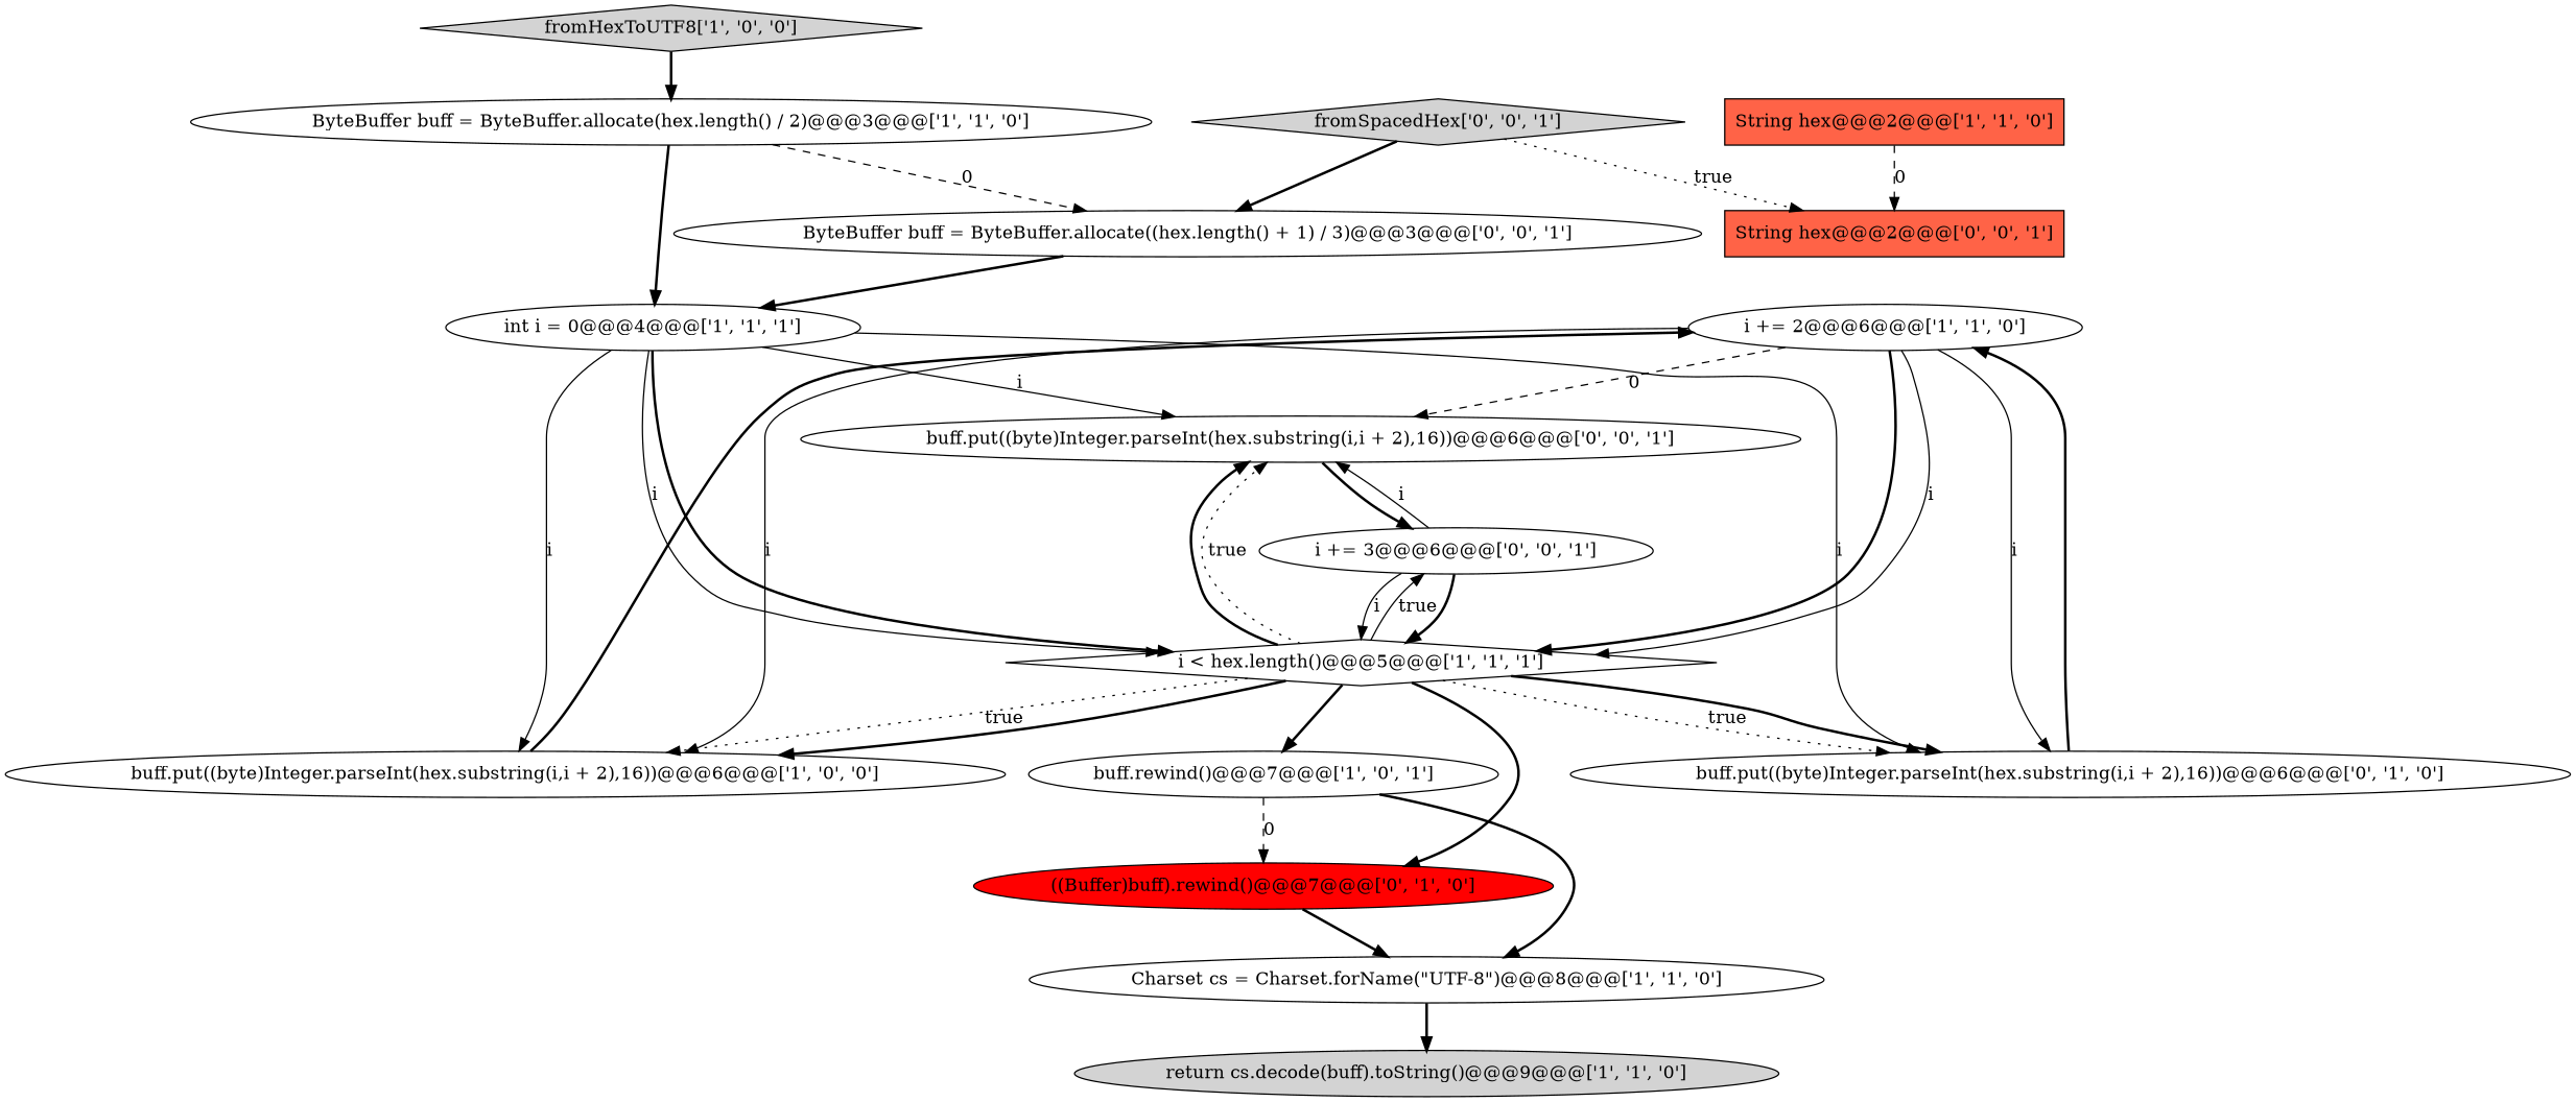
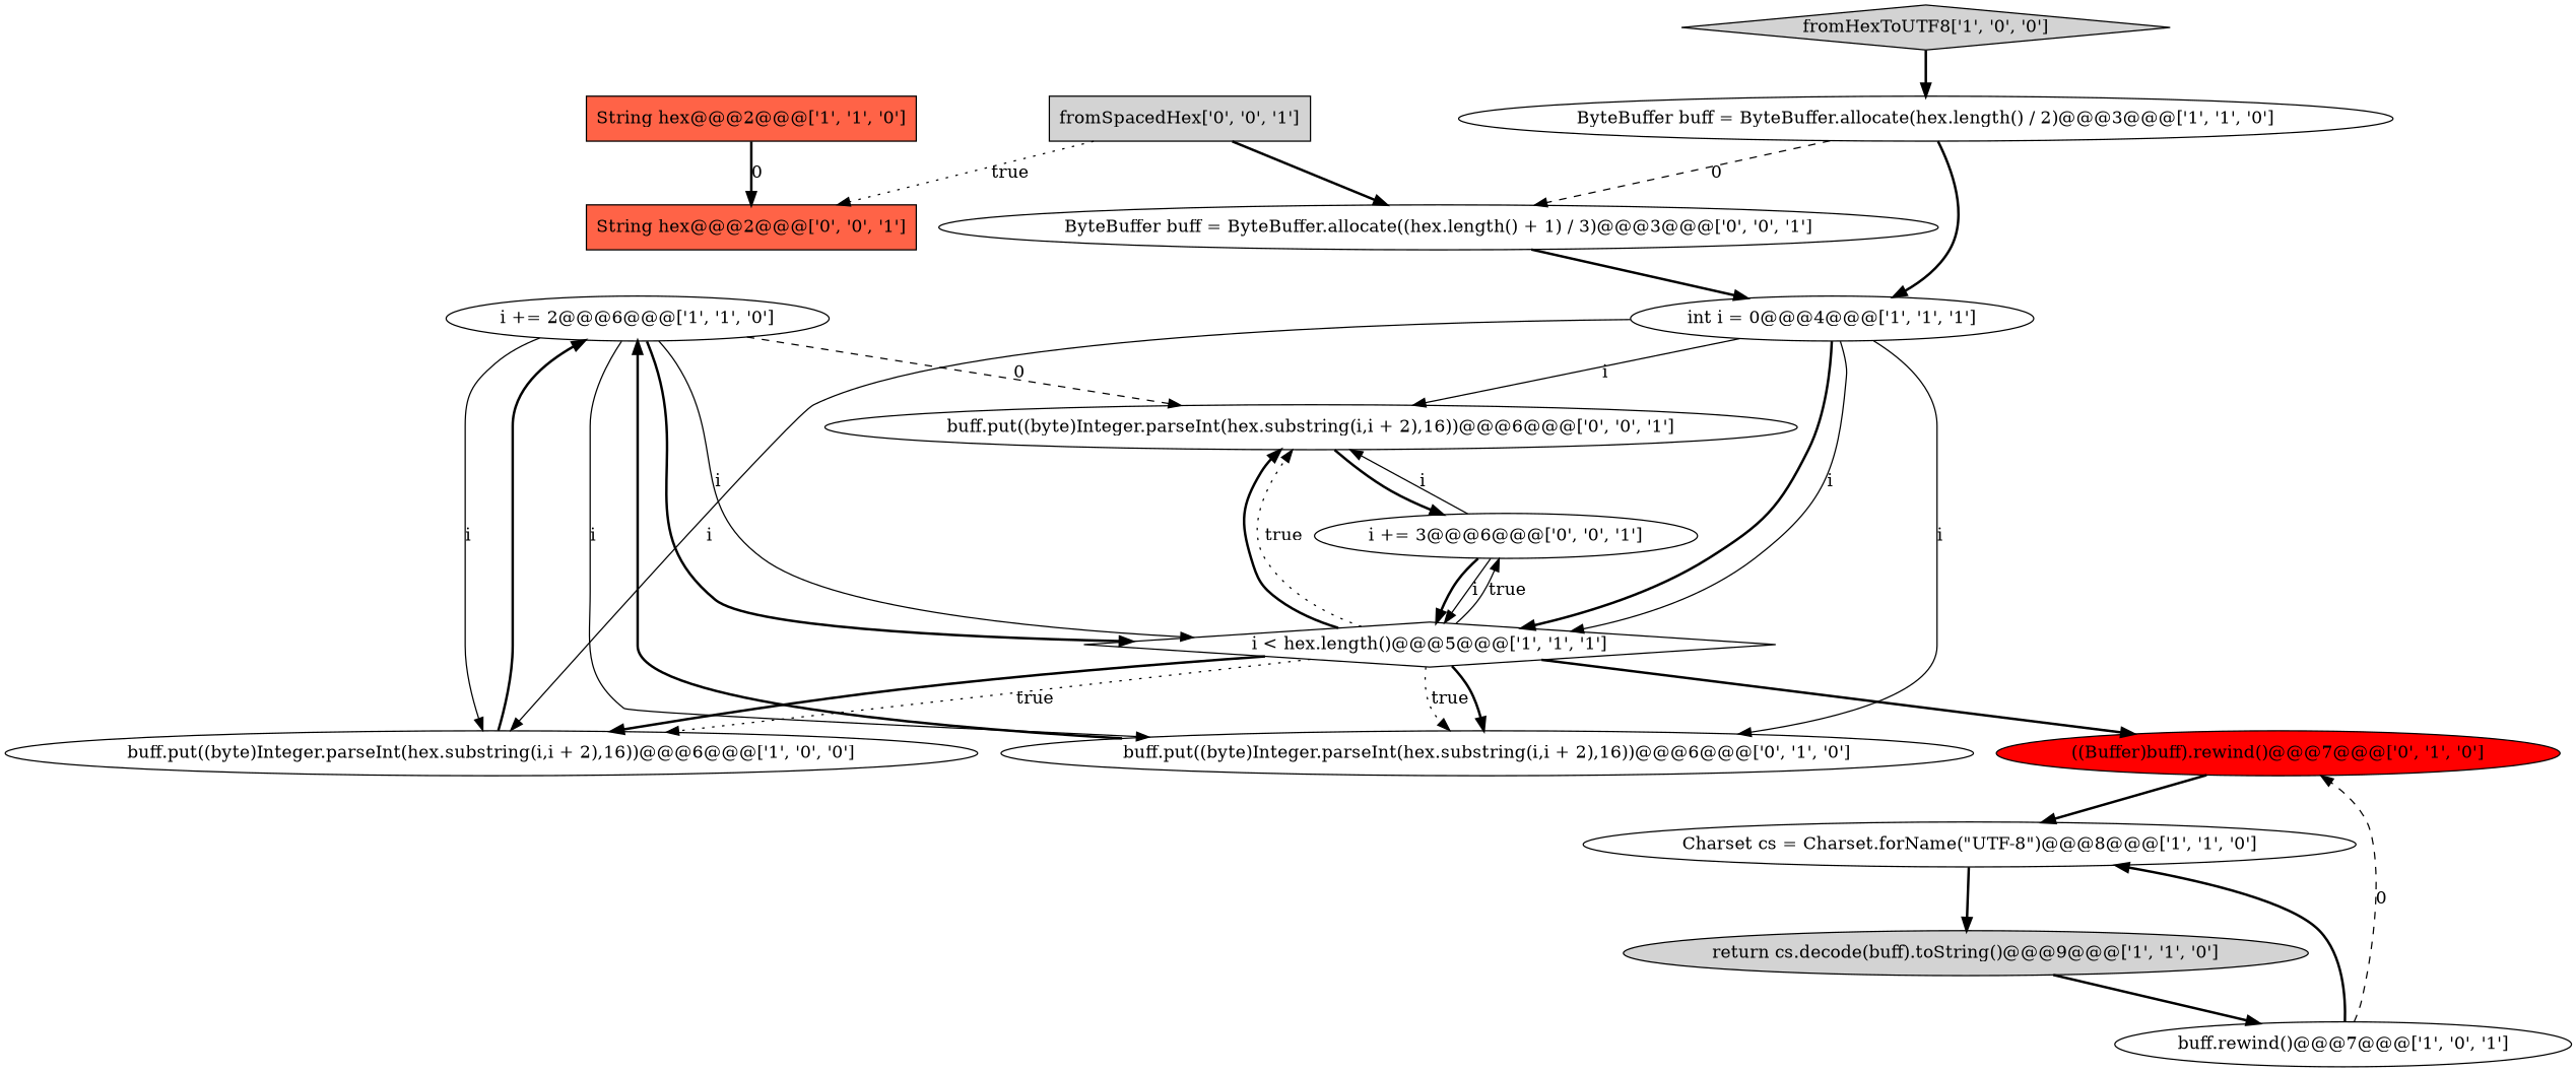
  digraph {
    node [fillcolor=white shape=ellipse style=filled]
    edge [style=bold]
    n1 [label="i += 2@@@6@@@['1', '1', '0']"]
    n2 [label="buff.put((byte)Integer.parseInt(hex.substring(i,i + 2),16))@@@6@@@['1', '0', '0']"]
    n3 [label="buff.put((byte)Integer.parseInt(hex.substring(i,i + 2),16))@@@6@@@['0', '1', '0']"]
    n4 [label="buff.put((byte)Integer.parseInt(hex.substring(i,i + 2),16))@@@6@@@['0', '0', '1']"]
    n5 [label="i < hex.length()@@@5@@@['1', '1', '1']" shape=diamond]
    n6 [label="i += 3@@@6@@@['0', '0', '1']"]
    n7 [fillcolor=red label="((Buffer)buff).rewind()@@@7@@@['0', '1', '0']"]
    n8 [label="buff.rewind()@@@7@@@['1', '0', '1']"]
    n9 [label="Charset cs = Charset.forName(\"UTF-8\")@@@8@@@['1', '1', '0']"]
    n10 [fillcolor=lightgray label="return cs.decode(buff).toString()@@@9@@@['1', '1', '0']"]
-   n11 [fillcolor=lightgray label="fromSpacedHex['0', '0', '1']" shape=diamond]
+   n11 [fillcolor=lightgray label="fromSpacedHex['0', '0', '1']" shape=box]
    n12 [fillcolor=tomato label="String hex@@@2@@@['0', '0', '1']" shape=box]
    n13 [label="ByteBuffer buff = ByteBuffer.allocate((hex.length() + 1) / 3)@@@3@@@['0', '0', '1']"]
    n14 [label="int i = 0@@@4@@@['1', '1', '1']"]
    n15 [fillcolor=lightgray label="fromHexToUTF8['1', '0', '0']" shape=diamond]
    n16 [label="ByteBuffer buff = ByteBuffer.allocate(hex.length() / 2)@@@3@@@['1', '1', '0']"]
    n17 [fillcolor=tomato label="String hex@@@2@@@['1', '1', '0']" shape=box]
    n1 -> n2 [label=i style=solid]
    n1 -> n3 [label=i style=solid]
    n1 -> n4 [label=0 style=dashed]
    n1 -> n5
    n1 -> n5 [label=i style=solid]
    n2 -> n1
    n3 -> n1
    n4 -> n6
    n5 -> n2 [label=true style=dotted]
    n5 -> n2
    n5 -> n3 [label=true style=dotted]
    n5 -> n3
    n5 -> n4 [label=true style=dotted]
    n5 -> n4
    n5 -> n6 [label=true style=solid]
    n5 -> n7
-   n5 -> n8
+   n10 -> n8
    n6 -> n4 [label=i style=solid]
    n6 -> n5 [label=i style=solid]
    n6 -> n5
    n7 -> n9
    n8 -> n7 [label=0 style=dashed]
    n8 -> n9
    n9 -> n10
    n11 -> n12 [label=true style=dotted]
    n11 -> n13
    n13 -> n14
    n14 -> n2 [label=i style=solid]
    n14 -> n3 [label=i style=solid]
    n14 -> n4 [label=i style=solid]
    n14 -> n5
    n14 -> n5 [label=i style=solid]
    n15 -> n16
    n16 -> n13 [label=0 style=dashed]
    n16 -> n14
-   n17 -> n12 [label=0 style=dashed]
+   n17 -> n12 [label=0]
  }
